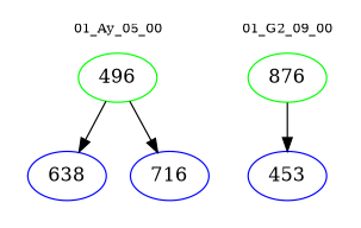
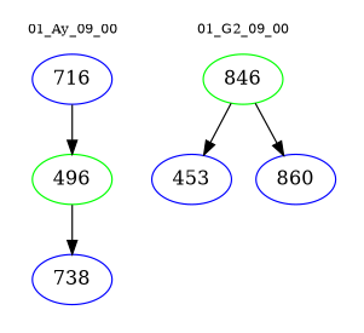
  digraph {
    node [color=blue]
    edge [color=black]
    n1 [color=green label=496]
-   n2 [label=638]
+   n2 [label=738]
    n3 [label=716]
-   n4 [color=green label=876]
+   n4 [color=green label=846]
    n5 [label=453]
+   n6 [label=860]
    subgraph cluster_1 {
      color=white
      fontsize=10
-     label="01_Ay_05_00"
+     label="01_Ay_09_00"
      n1
      n2
      n3
    }
    subgraph cluster_2 {
      color=white
      fontsize=10
      label="01_G2_09_00"
      n4
      n5
+     n6
    }
    n1 -> n2
-   n1 -> n3
+   n3 -> n1
    n4 -> n5
+   n4 -> n6
  }
